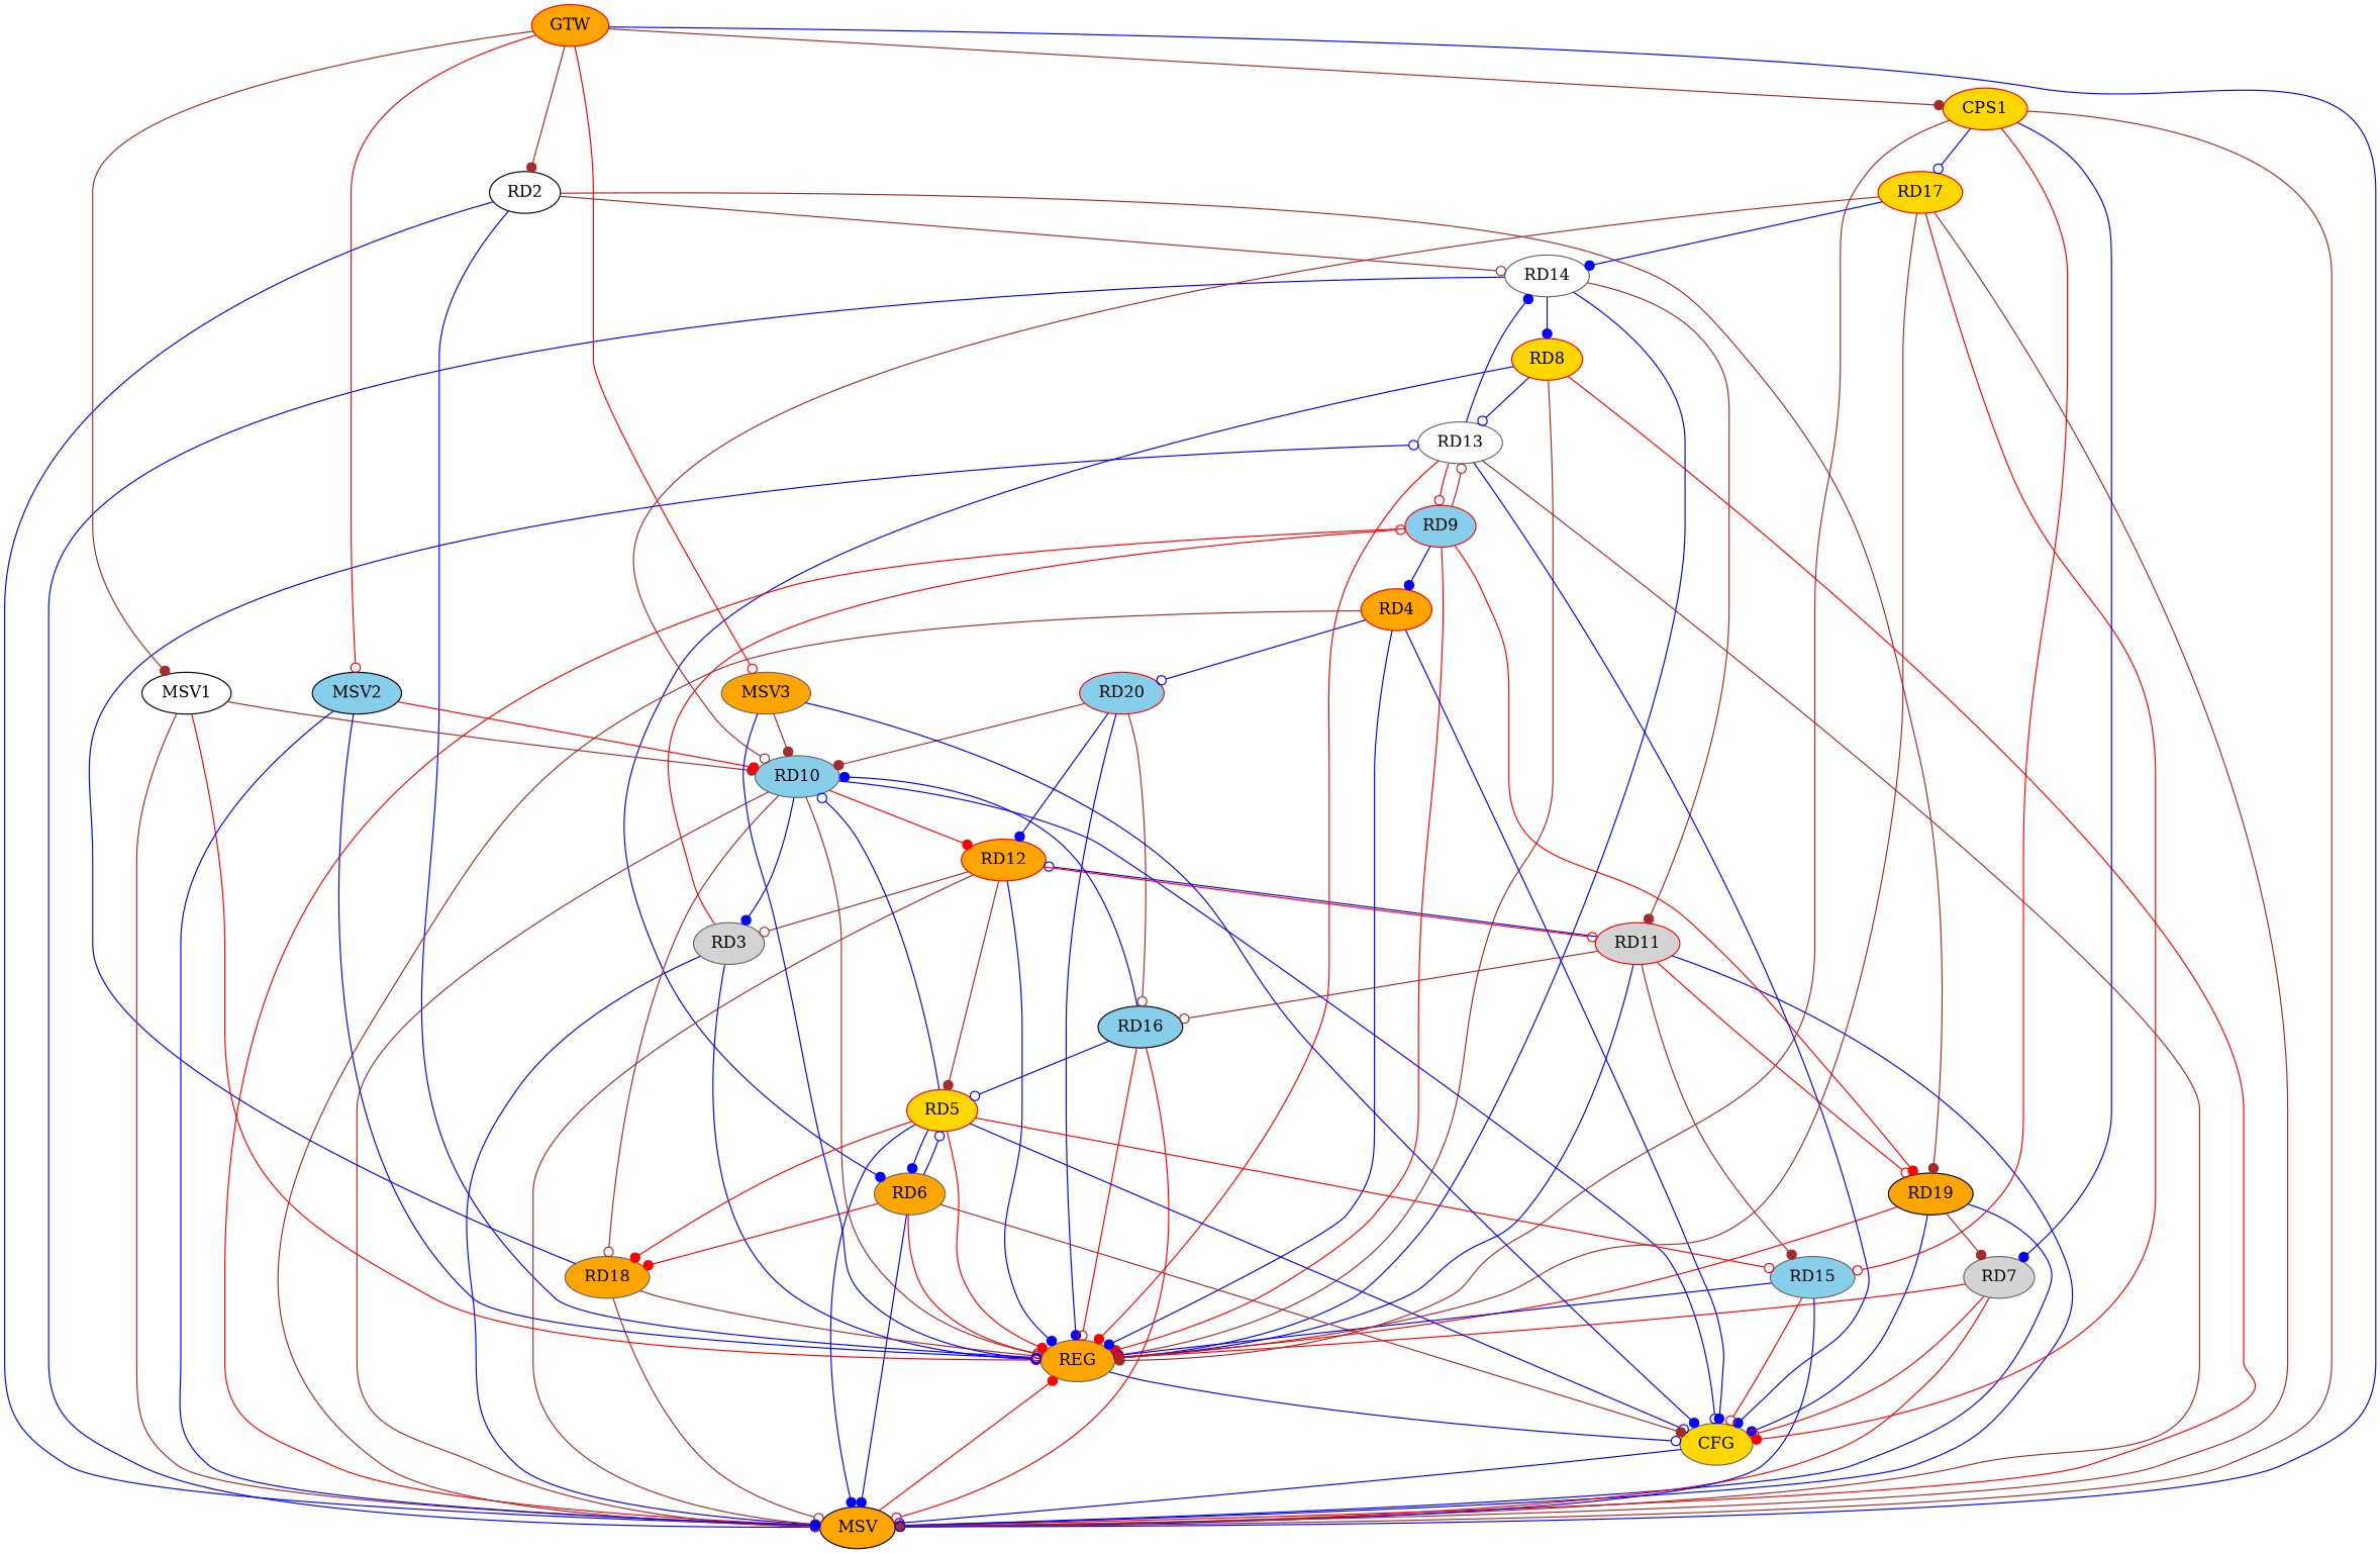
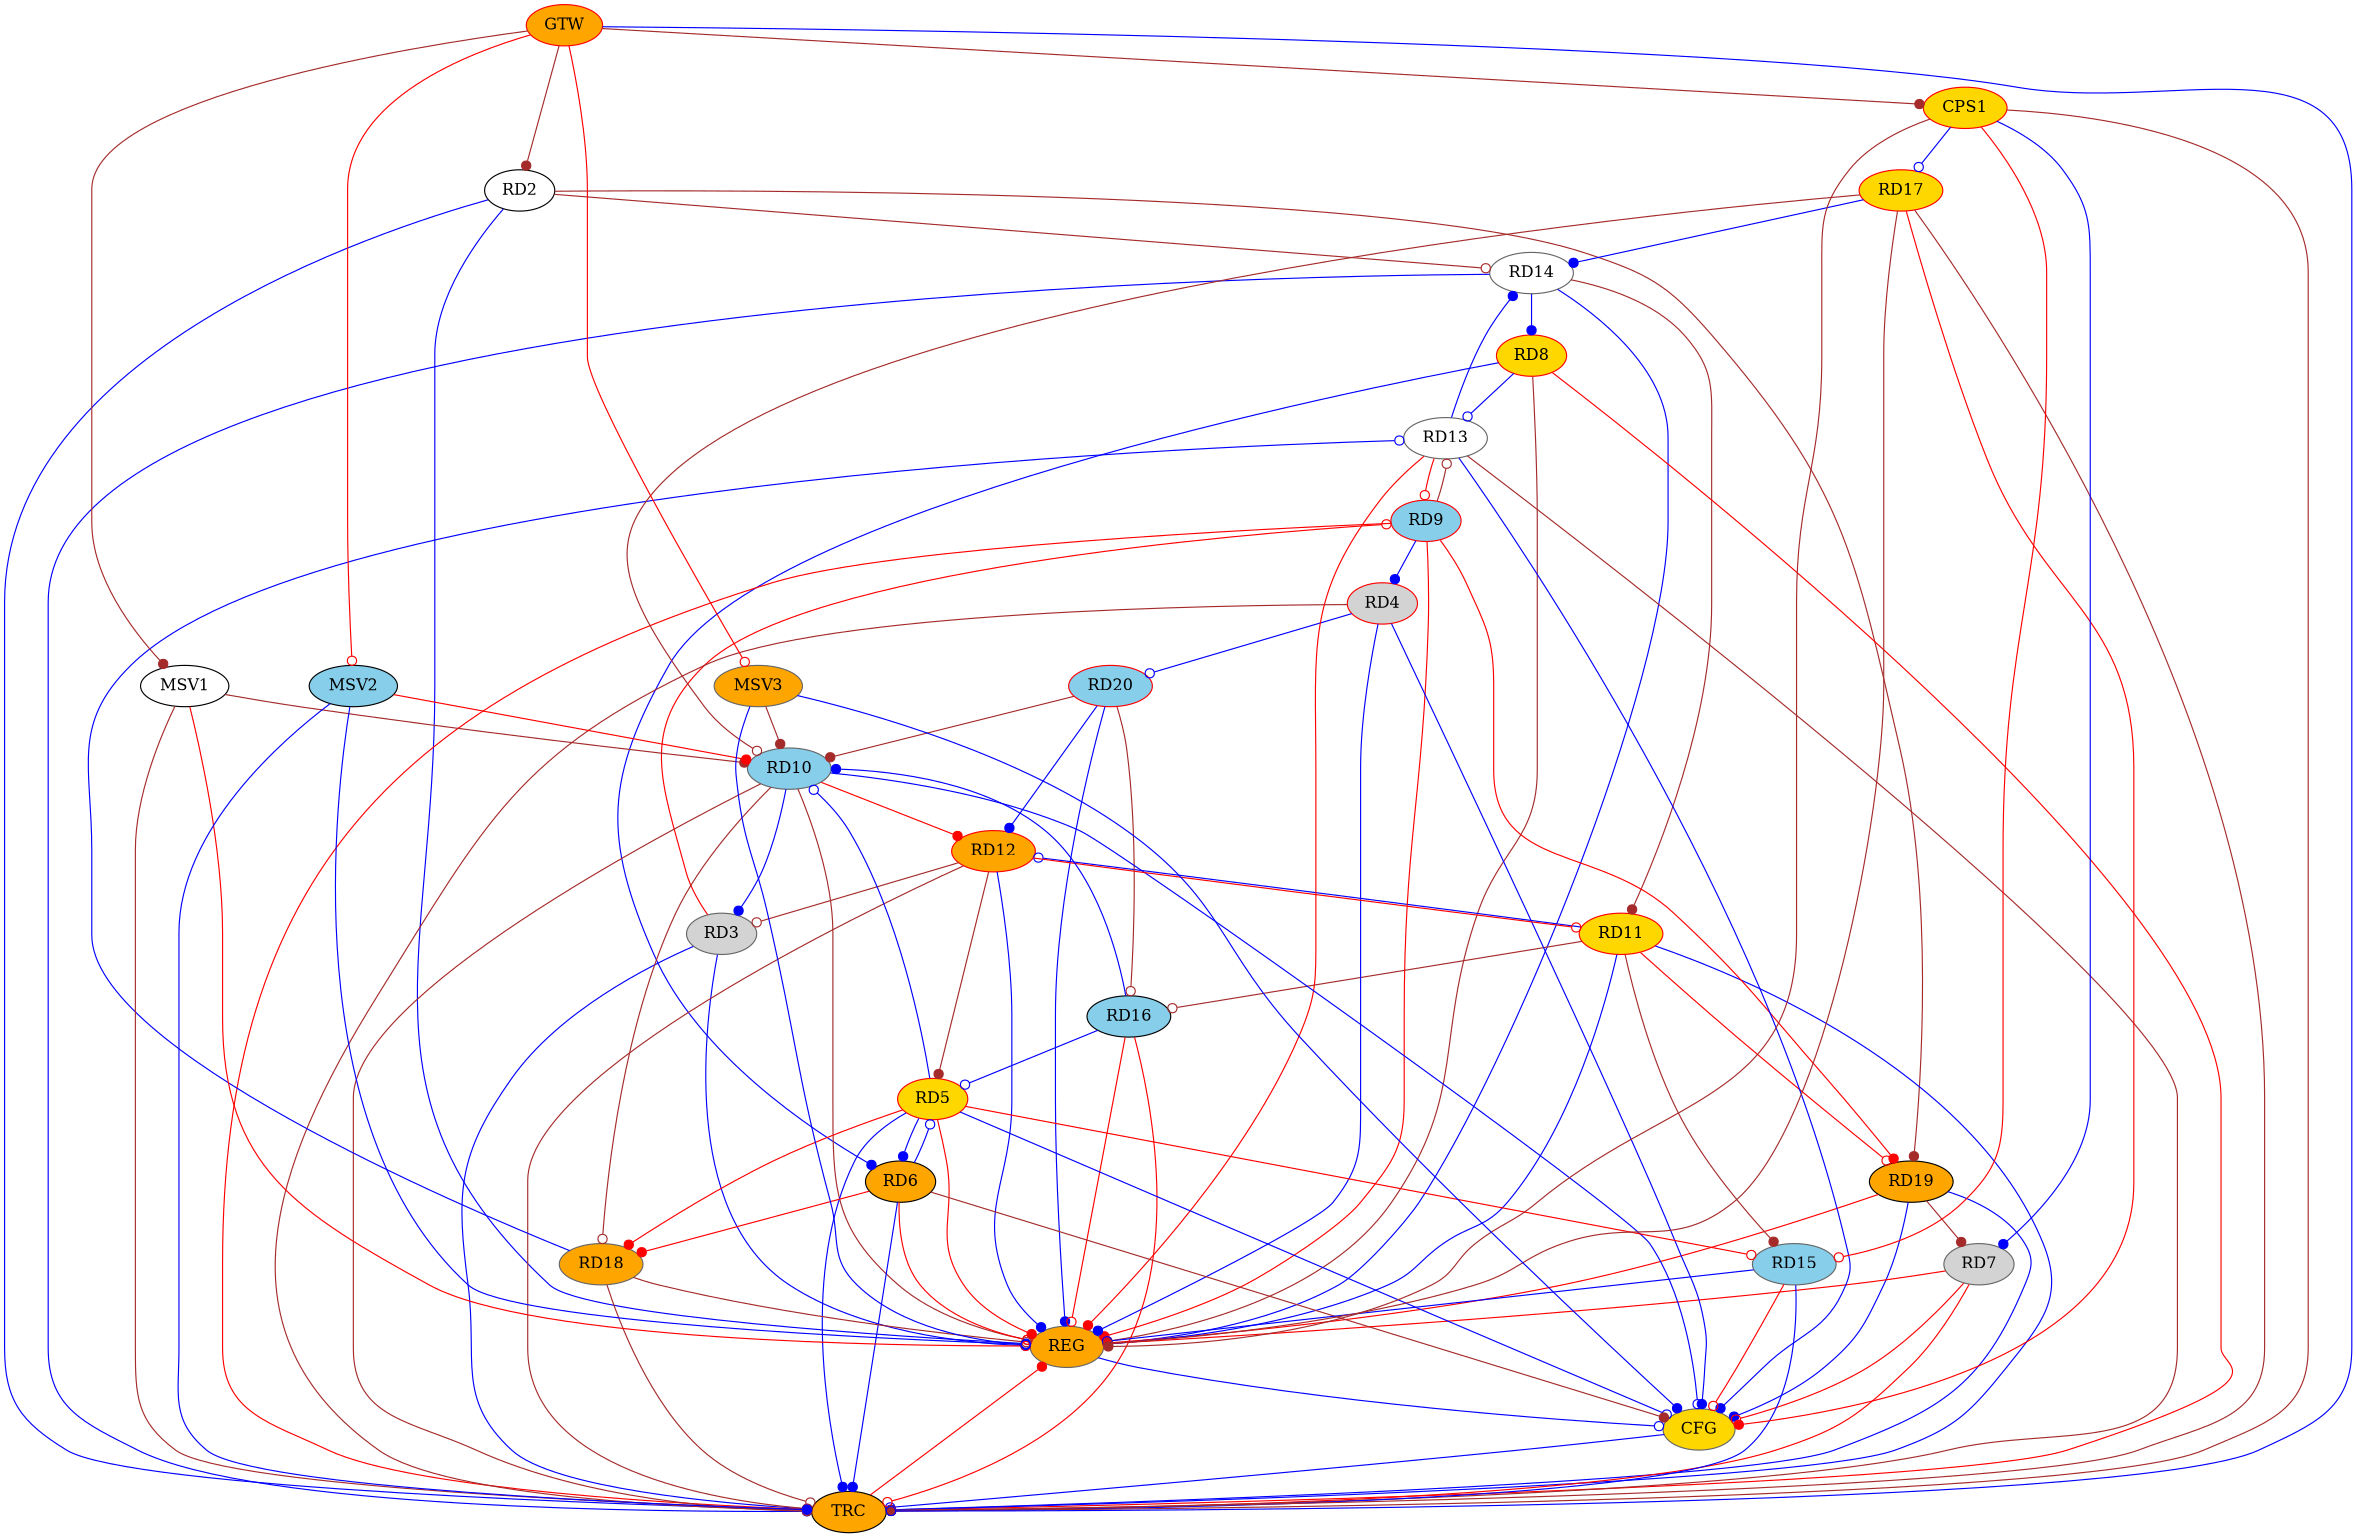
  strict digraph {
    node [color=gray40 fillcolor=orange style=filled]
    edge [arrowhead=odot color=blue]
    n1 [label=REG]
    n2 [fillcolor=gold label=CFG]
-   n3 [color=black label=MSV]
+   n3 [color=black label=TRC]
    n4 [color=black fillcolor=white label=RD2]
    n5 [fillcolor=white label=RD14]
    n6 [color=black label=RD19]
    n7 [color=red fillcolor=gold label=RD8]
-   n8 [color=red fillcolor=lightgrey label=RD11]
+   n8 [color=red fillcolor=gold label=RD11]
    n9 [fillcolor=lightgrey label=RD7]
    n10 [fillcolor=lightgrey label=RD3]
    n11 [color=red fillcolor=skyblue label=RD9]
-   n12 [color=red label=RD4]
+   n12 [color=red fillcolor=lightgrey label=RD4]
    n13 [fillcolor=white label=RD13]
    n14 [color=red fillcolor=skyblue label=RD20]
    n15 [fillcolor=skyblue label=RD10]
    n16 [color=red label=RD12]
    n17 [color=black fillcolor=skyblue label=RD16]
    n18 [color=red fillcolor=gold label=RD5]
-   n19 [label=RD6]
+   n19 [color=black label=RD6]
    n20 [fillcolor=skyblue label=RD15]
    n21 [label=RD18]
    n22 [color=red fillcolor=gold label=RD17]
    n23 [color=red fillcolor=gold label=CPS1]
    n24 [color=red label=GTW]
    n25 [color=black fillcolor=white label=MSV1]
    n26 [color=black fillcolor=skyblue label=MSV2]
    n27 [label=MSV3]
    n1 -> n2
    n2 -> n3
    n3 -> n1 [arrowhead=dot color=red]
    n4 -> n1
    n4 -> n3 [arrowhead=dot]
    n4 -> n5 [color=brown]
    n4 -> n6 [arrowhead=dot color=brown]
    n5 -> n1
    n5 -> n3
    n5 -> n7 [arrowhead=dot]
    n5 -> n8 [arrowhead=dot color=brown]
    n6 -> n1 [color=red]
    n6 -> n2 [arrowhead=dot]
    n6 -> n3
    n6 -> n9 [arrowhead=dot color=brown]
    n7 -> n1 [arrowhead=dot color=brown]
    n7 -> n3 [color=red]
    n7 -> n13
    n7 -> n19 [arrowhead=dot]
    n8 -> n1 [arrowhead=dot]
    n8 -> n3
    n8 -> n6 [color=red]
    n8 -> n16
    n8 -> n17 [color=brown]
    n8 -> n20 [arrowhead=dot color=brown]
    n9 -> n1 [arrowhead=dot color=red]
    n9 -> n2 [color=red]
    n9 -> n3 [arrowhead=dot color=red]
    n10 -> n1
    n10 -> n3 [arrowhead=dot]
    n10 -> n11 [color=red]
    n11 -> n1 [arrowhead=dot color=red]
    n11 -> n3 [color=red]
    n11 -> n6 [arrowhead=dot color=red]
    n11 -> n12 [arrowhead=dot]
    n11 -> n13 [color=brown]
    n12 -> n1 [arrowhead=dot]
    n12 -> n2 [arrowhead=dot]
    n12 -> n3 [color=brown]
    n12 -> n14
    n13 -> n1 [arrowhead=dot color=red]
    n13 -> n2 [arrowhead=dot]
    n13 -> n3 [arrowhead=dot color=brown]
    n13 -> n5 [arrowhead=dot]
    n13 -> n11 [color=red]
    n14 -> n1 [arrowhead=dot]
    n14 -> n15 [arrowhead=dot color=brown]
    n14 -> n16 [arrowhead=dot]
    n14 -> n17 [color=brown]
    n15 -> n1 [color=brown]
    n15 -> n2
    n15 -> n3 [color=brown]
    n15 -> n10 [arrowhead=dot]
    n15 -> n16 [arrowhead=dot color=red]
    n15 -> n21 [color=brown]
    n16 -> n1 [arrowhead=dot]
    n16 -> n3 [color=brown]
    n16 -> n8 [color=red]
    n16 -> n10 [color=brown]
    n16 -> n18 [arrowhead=dot color=brown]
    n17 -> n1 [color=red]
    n17 -> n3 [color=red]
    n17 -> n15 [arrowhead=dot]
    n17 -> n18
    n18 -> n1 [arrowhead=dot color=red]
    n18 -> n2
    n18 -> n3 [arrowhead=dot]
    n18 -> n15
    n18 -> n19 [arrowhead=dot]
    n18 -> n20 [color=red]
    n18 -> n21 [arrowhead=dot color=red]
    n19 -> n1 [color=red]
    n19 -> n2 [arrowhead=dot color=brown]
    n19 -> n3 [arrowhead=dot]
    n19 -> n18
    n19 -> n21 [arrowhead=dot color=red]
    n20 -> n1
    n20 -> n2 [color=red]
    n20 -> n3 [arrowhead=dot]
    n21 -> n1 [color=brown]
    n21 -> n3 [color=brown]
    n21 -> n13
    n22 -> n1 [color=brown]
    n22 -> n2 [arrowhead=dot color=red]
    n22 -> n3 [arrowhead=dot color=brown]
    n22 -> n5 [arrowhead=dot]
    n22 -> n15 [color=brown]
    n23 -> n1 [arrowhead=dot color=brown]
    n23 -> n3 [color=brown]
    n23 -> n9 [arrowhead=dot]
    n23 -> n20 [color=red]
    n23 -> n22
    n24 -> n3
    n24 -> n4 [arrowhead=dot color=brown]
    n24 -> n23 [arrowhead=dot color=brown]
    n24 -> n25 [arrowhead=dot color=brown]
    n24 -> n26 [color=red]
    n24 -> n27 [color=red]
    n25 -> n1 [color=red]
    n25 -> n3 [color=brown]
    n25 -> n15 [arrowhead=dot color=brown]
    n26 -> n1
    n26 -> n3 [arrowhead=dot]
    n26 -> n15 [arrowhead=dot color=red]
    n27 -> n1
    n27 -> n2 [arrowhead=dot]
    n27 -> n15 [arrowhead=dot color=brown]
  }
